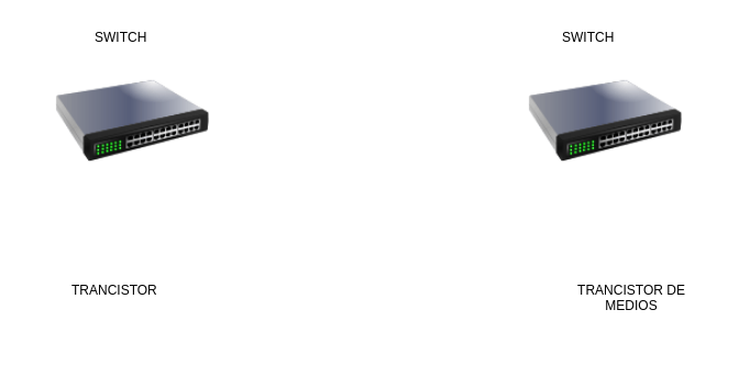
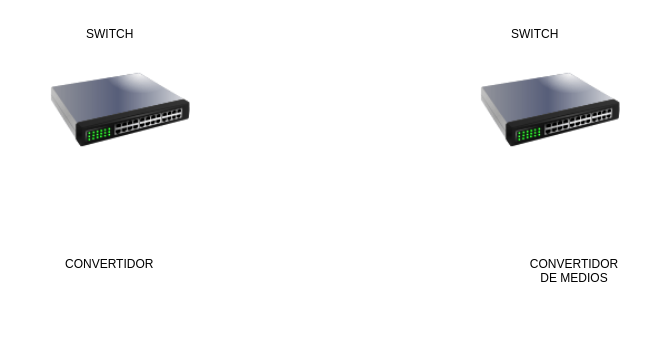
  <mxCell id="0" />
  <mxCell id="1" parent="0" />
  <mxCell id="2" value="" style="image;html=1;image=img/lib/clip_art/networking/Switch_128x128.png" vertex="1" parent="1"><mxGeometry x="35" y="50" width="140" height="120" as="geometry" /></mxCell>
  <mxCell id="3" value="" style="shape=image;verticalLabelPosition=bottom;labelBackgroundColor=default;verticalAlign=top;aspect=fixed;imageAspect=0;image=https://wirelessshop.mx/ProdImg/LPLPSFP1GRJ45_01.png;rotation=-135;" vertex="1" parent="1"><mxGeometry x="20" y="120" width="170" height="170" as="geometry" /></mxCell>
  <mxCell id="4" value="" style="shape=image;verticalLabelPosition=bottom;labelBackgroundColor=default;verticalAlign=top;aspect=fixed;imageAspect=0;image=https://selpisa.com.mx/wp-content/uploads/2021/05/ATMMC2000_SC960-h.png;" vertex="1" parent="1"><mxGeometry x="455" y="115" width="180" height="180" as="geometry" /></mxCell>
  <mxCell id="5" value="" style="image;html=1;image=img/lib/clip_art/networking/Switch_128x128.png" vertex="1" parent="1"><mxGeometry x="465" y="50" width="140" height="120" as="geometry" /></mxCell>
  <mxCell id="6" value="" style="shape=image;verticalLabelPosition=bottom;labelBackgroundColor=default;verticalAlign=top;aspect=fixed;imageAspect=0;image=https://optral.com/uploads/cable/images/DRA.png;" vertex="1" parent="1"><mxGeometry x="175" y="140" width="337.78" height="190" as="geometry" /></mxCell>
- <mxCell id="7" value="TRANCISTOR" style="text;strokeColor=none;fillColor=none;spacingLeft=4;spacingRight=4;overflow=hidden;rotatable=0;points=[[0,0.5],[1,0.5]];portConstraint=eastwest;fontSize=12;whiteSpace=wrap;html=1;" vertex="1" parent="1"><mxGeometry x="44" y="250" width="110" height="60" as="geometry" /></mxCell>
- <mxCell id="8" value="TRANCISTOR DE MEDIOS" style="text;strokeColor=none;fillColor=none;spacingLeft=4;spacingRight=4;overflow=hidden;rotatable=0;points=[[0,0.5],[1,0.5]];portConstraint=eastwest;fontSize=12;whiteSpace=wrap;html=1;align=center;" vertex="1" parent="1"><mxGeometry x="504" y="250" width="110" height="60" as="geometry" /></mxCell>
+ <mxCell id="7" value="CONVERTIDOR" style="text;strokeColor=none;fillColor=none;spacingLeft=4;spacingRight=4;overflow=hidden;rotatable=0;points=[[0,0.5],[1,0.5]];portConstraint=eastwest;fontSize=12;whiteSpace=wrap;html=1;" vertex="1" parent="1"><mxGeometry x="44" y="250" width="110" height="60" as="geometry" /></mxCell>
+ <mxCell id="8" value="CONVERTIDOR DE MEDIOS" style="text;strokeColor=none;fillColor=none;spacingLeft=4;spacingRight=4;overflow=hidden;rotatable=0;points=[[0,0.5],[1,0.5]];portConstraint=eastwest;fontSize=12;whiteSpace=wrap;html=1;align=center;" vertex="1" parent="1"><mxGeometry x="504" y="250" width="110" height="60" as="geometry" /></mxCell>
  <mxCell id="9" value="SWITCH&lt;div&gt;&lt;br&gt;&lt;/div&gt;" style="text;strokeColor=none;fillColor=none;spacingLeft=4;spacingRight=4;overflow=hidden;rotatable=0;points=[[0,0.5],[1,0.5]];portConstraint=eastwest;fontSize=12;whiteSpace=wrap;html=1;" vertex="1" parent="1"><mxGeometry x="65" y="20" width="110" height="60" as="geometry" /></mxCell>
  <mxCell id="10" value="SWITCH&lt;div&gt;&lt;br&gt;&lt;/div&gt;" style="text;strokeColor=none;fillColor=none;spacingLeft=4;spacingRight=4;overflow=hidden;rotatable=0;points=[[0,0.5],[1,0.5]];portConstraint=eastwest;fontSize=12;whiteSpace=wrap;html=1;" vertex="1" parent="1"><mxGeometry x="490" y="20" width="110" height="60" as="geometry" /></mxCell>
